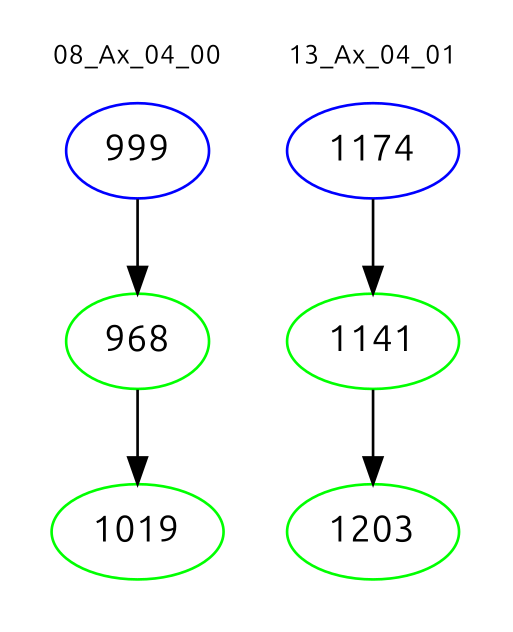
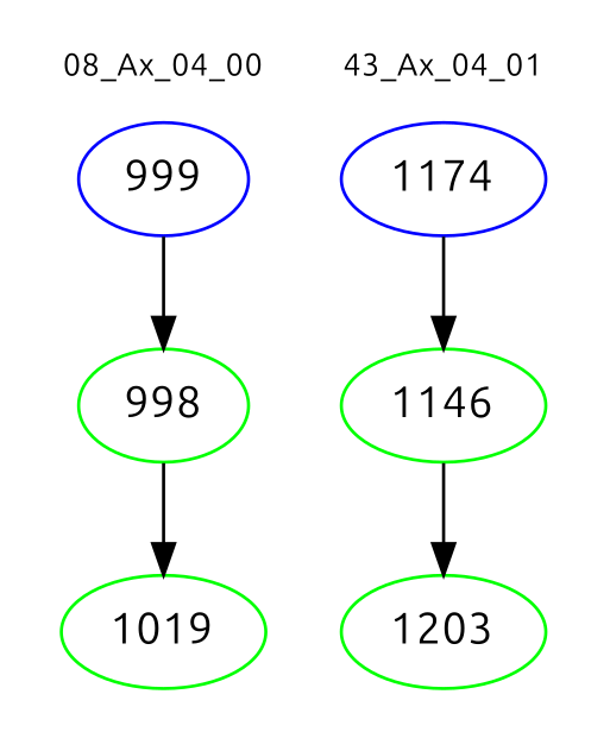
  digraph {
    fontname=Ubuntu
    node [color=green fontname=Ubuntu]
    edge [color=black fontname=Ubuntu]
    n1 [color=blue label=999]
-   n2 [label=968]
+   n2 [label=998]
    n3 [label=1019]
    n4 [color=blue label=1174]
-   n5 [label=1141]
+   n5 [label=1146]
    n6 [label=1203]
    subgraph cluster_1 {
      color=white
      fontsize=10
      label="08_Ax_04_00"
      n1
      n2
      n3
    }
    subgraph cluster_2 {
      color=white
      fontsize=10
-     label="13_Ax_04_01"
+     label="43_Ax_04_01"
      n4
      n5
      n6
    }
    n1 -> n2
    n2 -> n3
    n4 -> n5
    n5 -> n6
  }
